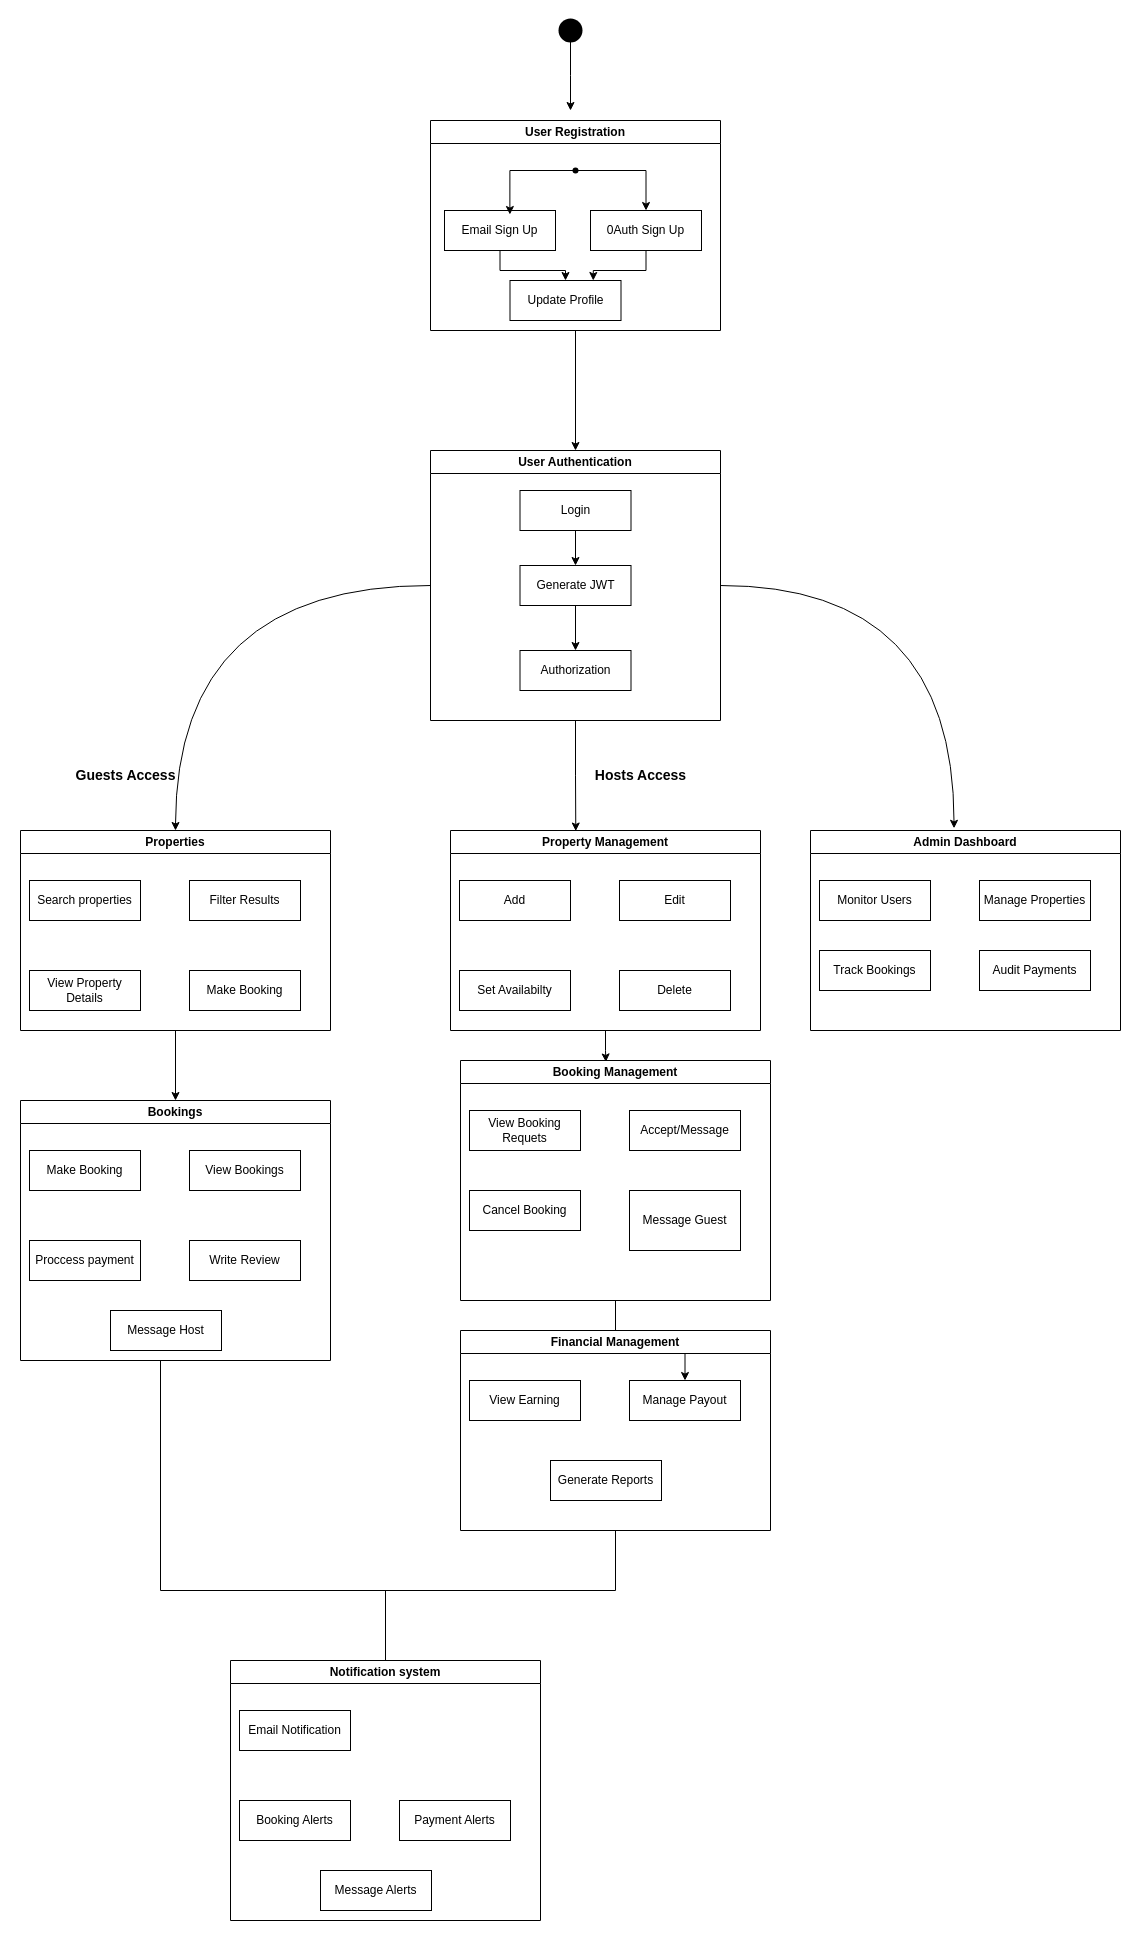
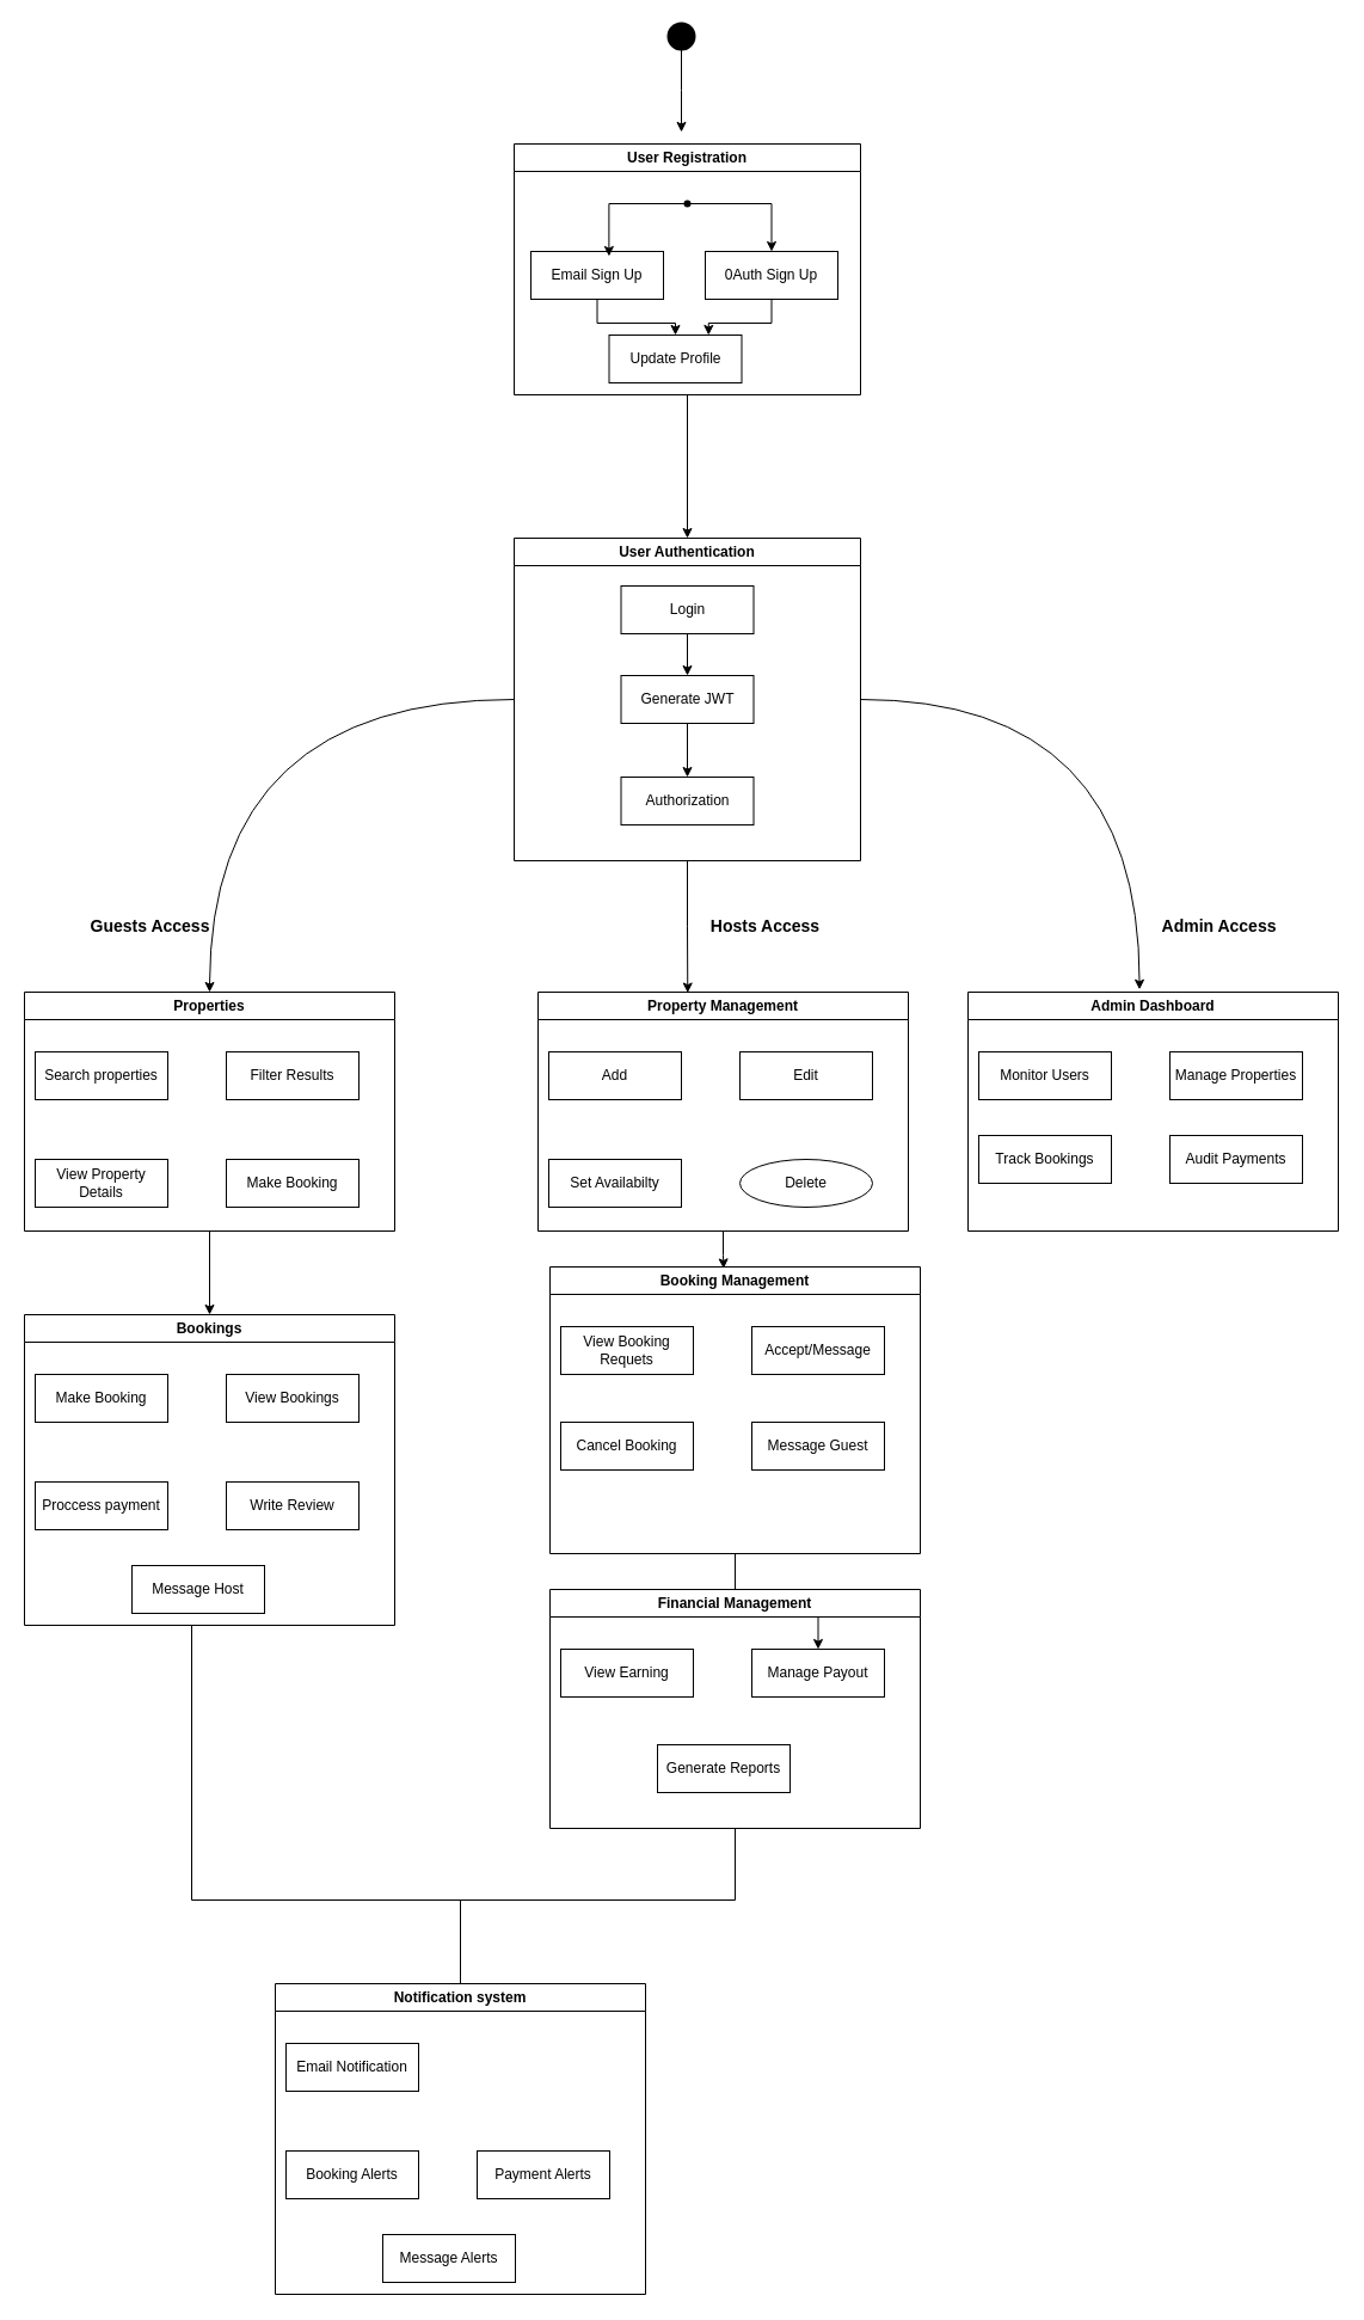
  <mxCell id="0" />
  <mxCell id="1" parent="0" />
  <mxCell id="2" style="edgeStyle=orthogonalEdgeStyle;rounded=0;orthogonalLoop=1;jettySize=auto;html=1;" parent="1" source="3" edge="1"><mxGeometry relative="1" as="geometry"><mxPoint x="570" y="110" as="targetPoint" /></mxGeometry></mxCell>
  <mxCell id="3" value="" style="shape=waypoint;sketch=0;size=6;pointerEvents=1;points=[];fillColor=none;resizable=0;rotatable=0;perimeter=centerPerimeter;snapToPoint=1;strokeWidth=10;" parent="1" vertex="1"><mxGeometry x="560" y="20" width="20" height="20" as="geometry" /></mxCell>
+ <mxCell id="4" value="&lt;font style=&quot;font-size: 14px;&quot;&gt;&lt;b&gt;Admin Access&lt;/b&gt;&lt;/font&gt;" style="text;html=1;align=center;verticalAlign=middle;resizable=0;points=[];autosize=1;strokeColor=none;fillColor=none;" parent="1" vertex="1"><mxGeometry x="960" y="760" width="120" height="30" as="geometry" /></mxCell>
  <mxCell id="5" value="Admin Dashboard" style="swimlane;whiteSpace=wrap;html=1;" parent="1" vertex="1"><mxGeometry x="810" y="830" width="310" height="200" as="geometry" /></mxCell>
  <mxCell id="6" value="Monitor Users" style="whiteSpace=wrap;html=1;" parent="5" vertex="1"><mxGeometry x="9" y="50" width="111" height="40" as="geometry" /></mxCell>
  <mxCell id="7" value="Manage Properties" style="whiteSpace=wrap;html=1;" parent="5" vertex="1"><mxGeometry x="169" y="50" width="111" height="40" as="geometry" /></mxCell>
  <mxCell id="8" value="Track Bookings" style="whiteSpace=wrap;html=1;" parent="5" vertex="1"><mxGeometry x="9" y="120" width="111" height="40" as="geometry" /></mxCell>
  <mxCell id="9" value="Audit Payments" style="whiteSpace=wrap;html=1;" parent="5" vertex="1"><mxGeometry x="169" y="120" width="111" height="40" as="geometry" /></mxCell>
  <mxCell id="10" style="edgeStyle=orthogonalEdgeStyle;rounded=0;orthogonalLoop=1;jettySize=auto;html=1;entryX=0.5;entryY=0;entryDx=0;entryDy=0;" parent="1" source="11" target="22" edge="1"><mxGeometry relative="1" as="geometry" /></mxCell>
  <mxCell id="11" value="User Registration" style="swimlane;whiteSpace=wrap;html=1;" parent="1" vertex="1"><mxGeometry x="430" y="120" width="290" height="210" as="geometry" /></mxCell>
  <mxCell id="12" style="edgeStyle=orthogonalEdgeStyle;rounded=0;orthogonalLoop=1;jettySize=auto;html=1;entryX=0.5;entryY=0;entryDx=0;entryDy=0;" parent="11" source="13" target="17" edge="1"><mxGeometry relative="1" as="geometry" /></mxCell>
  <mxCell id="13" value="" style="shape=waypoint;sketch=0;size=6;pointerEvents=1;points=[];fillColor=none;resizable=0;rotatable=0;perimeter=centerPerimeter;snapToPoint=1;" parent="11" vertex="1"><mxGeometry x="135" y="40" width="20" height="20" as="geometry" /></mxCell>
  <mxCell id="14" style="edgeStyle=orthogonalEdgeStyle;rounded=0;orthogonalLoop=1;jettySize=auto;html=1;" parent="11" source="15" target="18" edge="1"><mxGeometry relative="1" as="geometry" /></mxCell>
  <mxCell id="15" value="Email Sign Up" style="whiteSpace=wrap;html=1;" parent="11" vertex="1"><mxGeometry x="14" y="90" width="111" height="40" as="geometry" /></mxCell>
  <mxCell id="16" style="edgeStyle=orthogonalEdgeStyle;rounded=0;orthogonalLoop=1;jettySize=auto;html=1;entryX=0.75;entryY=0;entryDx=0;entryDy=0;" parent="11" source="17" target="18" edge="1"><mxGeometry relative="1" as="geometry" /></mxCell>
  <mxCell id="17" value="0Auth Sign Up" style="whiteSpace=wrap;html=1;" parent="11" vertex="1"><mxGeometry x="160" y="90" width="111" height="40" as="geometry" /></mxCell>
  <mxCell id="18" value="Update Profile" style="whiteSpace=wrap;html=1;" parent="11" vertex="1"><mxGeometry x="79.5" y="160" width="111" height="40" as="geometry" /></mxCell>
  <mxCell id="19" style="edgeStyle=orthogonalEdgeStyle;rounded=0;orthogonalLoop=1;jettySize=auto;html=1;entryX=0.589;entryY=0.1;entryDx=0;entryDy=0;entryPerimeter=0;" parent="11" source="13" target="15" edge="1"><mxGeometry relative="1" as="geometry" /></mxCell>
  <mxCell id="20" value="&lt;span style=&quot;font-size: 14px;&quot;&gt;&lt;b&gt;Guests Access&lt;/b&gt;&lt;/span&gt;" style="text;html=1;align=center;verticalAlign=middle;resizable=0;points=[];autosize=1;strokeColor=none;fillColor=none;" parent="1" vertex="1"><mxGeometry x="65" y="760" width="120" height="30" as="geometry" /></mxCell>
  <mxCell id="21" style="edgeStyle=orthogonalEdgeStyle;rounded=0;orthogonalLoop=1;jettySize=auto;html=1;curved=1;" parent="1" source="22" edge="1"><mxGeometry relative="1" as="geometry"><mxPoint x="175" y="830" as="targetPoint" /></mxGeometry></mxCell>
  <mxCell id="22" value="User Authentication" style="swimlane;whiteSpace=wrap;html=1;" parent="1" vertex="1"><mxGeometry x="430" y="450" width="290" height="270" as="geometry" /></mxCell>
  <mxCell id="23" value="" style="edgeStyle=orthogonalEdgeStyle;rounded=0;orthogonalLoop=1;jettySize=auto;html=1;" parent="22" source="24" target="26" edge="1"><mxGeometry relative="1" as="geometry" /></mxCell>
  <mxCell id="24" value="Login" style="whiteSpace=wrap;html=1;" parent="22" vertex="1"><mxGeometry x="89.5" y="40" width="111" height="40" as="geometry" /></mxCell>
  <mxCell id="25" value="" style="edgeStyle=orthogonalEdgeStyle;rounded=0;orthogonalLoop=1;jettySize=auto;html=1;" parent="22" source="26" target="27" edge="1"><mxGeometry relative="1" as="geometry" /></mxCell>
  <mxCell id="26" value="Generate JWT" style="whiteSpace=wrap;html=1;" parent="22" vertex="1"><mxGeometry x="89.5" y="115" width="111" height="40" as="geometry" /></mxCell>
  <mxCell id="27" value="Authorization" style="whiteSpace=wrap;html=1;" parent="22" vertex="1"><mxGeometry x="89.5" y="200" width="111" height="40" as="geometry" /></mxCell>
  <mxCell id="28" style="edgeStyle=orthogonalEdgeStyle;rounded=0;orthogonalLoop=1;jettySize=auto;html=1;entryX=0.463;entryY=-0.011;entryDx=0;entryDy=0;entryPerimeter=0;curved=1;" parent="1" source="22" target="5" edge="1"><mxGeometry relative="1" as="geometry" /></mxCell>
  <mxCell id="29" style="edgeStyle=orthogonalEdgeStyle;rounded=0;orthogonalLoop=1;jettySize=auto;html=1;entryX=0.432;entryY=0.002;entryDx=0;entryDy=0;entryPerimeter=0;" parent="1" source="22" edge="1"><mxGeometry relative="1" as="geometry"><mxPoint x="575.28" y="830.54" as="targetPoint" /></mxGeometry></mxCell>
  <mxCell id="30" value="&lt;span style=&quot;font-size: 14px;&quot;&gt;&lt;b&gt;Hosts Access&lt;/b&gt;&lt;/span&gt;" style="text;html=1;align=center;verticalAlign=middle;resizable=0;points=[];autosize=1;strokeColor=none;fillColor=none;" parent="1" vertex="1"><mxGeometry x="585" y="760" width="110" height="30" as="geometry" /></mxCell>
  <mxCell id="31" value="Property Management" style="swimlane;whiteSpace=wrap;html=1;" parent="1" vertex="1"><mxGeometry x="450" y="830" width="310" height="200" as="geometry" /></mxCell>
  <mxCell id="32" value="Add" style="whiteSpace=wrap;html=1;" parent="31" vertex="1"><mxGeometry x="9" y="50" width="111" height="40" as="geometry" /></mxCell>
  <mxCell id="33" value="Edit" style="whiteSpace=wrap;html=1;" parent="31" vertex="1"><mxGeometry x="169" y="50" width="111" height="40" as="geometry" /></mxCell>
- <mxCell id="34" value="Delete" style="whiteSpace=wrap;html=1;" parent="31" vertex="1"><mxGeometry x="169" y="140" width="111" height="40" as="geometry" /></mxCell>
+ <mxCell id="34" value="Delete" style="ellipse;whiteSpace=wrap;html=1;" parent="31" vertex="1"><mxGeometry x="169" y="140" width="111" height="40" as="geometry" /></mxCell>
  <mxCell id="35" value="Set Availabilty" style="whiteSpace=wrap;html=1;" parent="31" vertex="1"><mxGeometry x="9" y="140" width="111" height="40" as="geometry" /></mxCell>
  <mxCell id="36" style="edgeStyle=orthogonalEdgeStyle;rounded=0;orthogonalLoop=1;jettySize=auto;html=1;entryX=0.5;entryY=0;entryDx=0;entryDy=0;" parent="1" source="37" target="54" edge="1"><mxGeometry relative="1" as="geometry" /></mxCell>
  <mxCell id="37" value="Properties" style="swimlane;whiteSpace=wrap;html=1;" parent="1" vertex="1"><mxGeometry x="20" y="830" width="310" height="200" as="geometry" /></mxCell>
  <mxCell id="38" value="Search properties" style="whiteSpace=wrap;html=1;" parent="37" vertex="1"><mxGeometry x="9" y="50" width="111" height="40" as="geometry" /></mxCell>
  <mxCell id="39" value="Filter Results" style="whiteSpace=wrap;html=1;" parent="37" vertex="1"><mxGeometry x="169" y="50" width="111" height="40" as="geometry" /></mxCell>
  <mxCell id="40" value="View Property Details" style="whiteSpace=wrap;html=1;" parent="37" vertex="1"><mxGeometry x="9" y="140" width="111" height="40" as="geometry" /></mxCell>
  <mxCell id="41" value="Make Booking" style="whiteSpace=wrap;html=1;" parent="37" vertex="1"><mxGeometry x="169" y="140" width="111" height="40" as="geometry" /></mxCell>
  <mxCell id="42" value="" style="edgeStyle=orthogonalEdgeStyle;rounded=0;orthogonalLoop=1;jettySize=auto;html=1;" parent="1" source="43" target="51" edge="1"><mxGeometry relative="1" as="geometry" /></mxCell>
  <mxCell id="43" value="Booking Management" style="swimlane;whiteSpace=wrap;html=1;" parent="1" vertex="1"><mxGeometry x="460" y="1060" width="310" height="240" as="geometry" /></mxCell>
  <mxCell id="44" value="View Booking Requets" style="whiteSpace=wrap;html=1;" parent="43" vertex="1"><mxGeometry x="9" y="50" width="111" height="40" as="geometry" /></mxCell>
  <mxCell id="45" value="Accept/Message" style="whiteSpace=wrap;html=1;" parent="43" vertex="1"><mxGeometry x="169" y="50" width="111" height="40" as="geometry" /></mxCell>
  <mxCell id="46" value="Cancel Booking" style="whiteSpace=wrap;html=1;" parent="43" vertex="1"><mxGeometry x="9" y="130" width="111" height="40" as="geometry" /></mxCell>
- <mxCell id="47" value="Message Guest" style="whiteSpace=wrap;html=1;" parent="43" vertex="1"><mxGeometry x="169" y="130" width="111" height="60" as="geometry" /></mxCell>
+ <mxCell id="47" value="Message Guest" style="whiteSpace=wrap;html=1;" parent="43" vertex="1"><mxGeometry x="169" y="130" width="111" height="40" as="geometry" /></mxCell>
  <mxCell id="48" style="edgeStyle=orthogonalEdgeStyle;rounded=0;orthogonalLoop=1;jettySize=auto;html=1;entryX=0.469;entryY=0.006;entryDx=0;entryDy=0;entryPerimeter=0;" parent="1" source="31" target="43" edge="1"><mxGeometry relative="1" as="geometry" /></mxCell>
  <mxCell id="49" value="Financial Management" style="swimlane;whiteSpace=wrap;html=1;" parent="1" vertex="1"><mxGeometry x="460" y="1330" width="310" height="200" as="geometry" /></mxCell>
  <mxCell id="50" value="View Earning" style="whiteSpace=wrap;html=1;" parent="49" vertex="1"><mxGeometry x="9" y="50" width="111" height="40" as="geometry" /></mxCell>
  <mxCell id="51" value="Manage Payout" style="whiteSpace=wrap;html=1;" parent="49" vertex="1"><mxGeometry x="169" y="50" width="111" height="40" as="geometry" /></mxCell>
  <mxCell id="52" value="Generate Reports" style="whiteSpace=wrap;html=1;" parent="49" vertex="1"><mxGeometry x="90" y="130" width="111" height="40" as="geometry" /></mxCell>
  <mxCell id="53" style="edgeStyle=orthogonalEdgeStyle;rounded=0;orthogonalLoop=1;jettySize=auto;html=1;entryX=0.5;entryY=1;entryDx=0;entryDy=0;endArrow=none;endFill=0;" parent="1" target="49" edge="1"><mxGeometry relative="1" as="geometry"><mxPoint x="160" y="1360" as="sourcePoint" /><Array as="points"><mxPoint x="160" y="1590" /><mxPoint x="615" y="1590" /></Array></mxGeometry></mxCell>
  <mxCell id="54" value="Bookings" style="swimlane;whiteSpace=wrap;html=1;" parent="1" vertex="1"><mxGeometry x="20" y="1100" width="310" height="260" as="geometry" /></mxCell>
  <mxCell id="55" value="Make Booking" style="whiteSpace=wrap;html=1;" parent="54" vertex="1"><mxGeometry x="9" y="50" width="111" height="40" as="geometry" /></mxCell>
  <mxCell id="56" value="View Bookings" style="whiteSpace=wrap;html=1;" parent="54" vertex="1"><mxGeometry x="169" y="50" width="111" height="40" as="geometry" /></mxCell>
  <mxCell id="57" value="Write Review" style="whiteSpace=wrap;html=1;" parent="54" vertex="1"><mxGeometry x="169" y="140" width="111" height="40" as="geometry" /></mxCell>
  <mxCell id="58" value="Proccess payment" style="whiteSpace=wrap;html=1;" parent="54" vertex="1"><mxGeometry x="9" y="140" width="111" height="40" as="geometry" /></mxCell>
  <mxCell id="59" value="Message Host" style="whiteSpace=wrap;html=1;" parent="54" vertex="1"><mxGeometry x="90" y="210" width="111" height="40" as="geometry" /></mxCell>
  <mxCell id="60" style="edgeStyle=orthogonalEdgeStyle;rounded=0;orthogonalLoop=1;jettySize=auto;html=1;endArrow=none;endFill=0;" parent="1" source="61" edge="1"><mxGeometry relative="1" as="geometry"><mxPoint x="385" y="1590" as="targetPoint" /></mxGeometry></mxCell>
  <mxCell id="61" value="Notification system" style="swimlane;whiteSpace=wrap;html=1;" parent="1" vertex="1"><mxGeometry x="230" y="1660" width="310" height="260" as="geometry" /></mxCell>
  <mxCell id="62" value="Email Notification" style="whiteSpace=wrap;html=1;" parent="61" vertex="1"><mxGeometry x="9" y="50" width="111" height="40" as="geometry" /></mxCell>
  <mxCell id="63" value="Payment Alerts" style="whiteSpace=wrap;html=1;" parent="61" vertex="1"><mxGeometry x="169" y="140" width="111" height="40" as="geometry" /></mxCell>
  <mxCell id="64" value="Booking Alerts" style="whiteSpace=wrap;html=1;" parent="61" vertex="1"><mxGeometry x="9" y="140" width="111" height="40" as="geometry" /></mxCell>
  <mxCell id="65" value="Message Alerts" style="whiteSpace=wrap;html=1;" parent="61" vertex="1"><mxGeometry x="90" y="210" width="111" height="40" as="geometry" /></mxCell>
